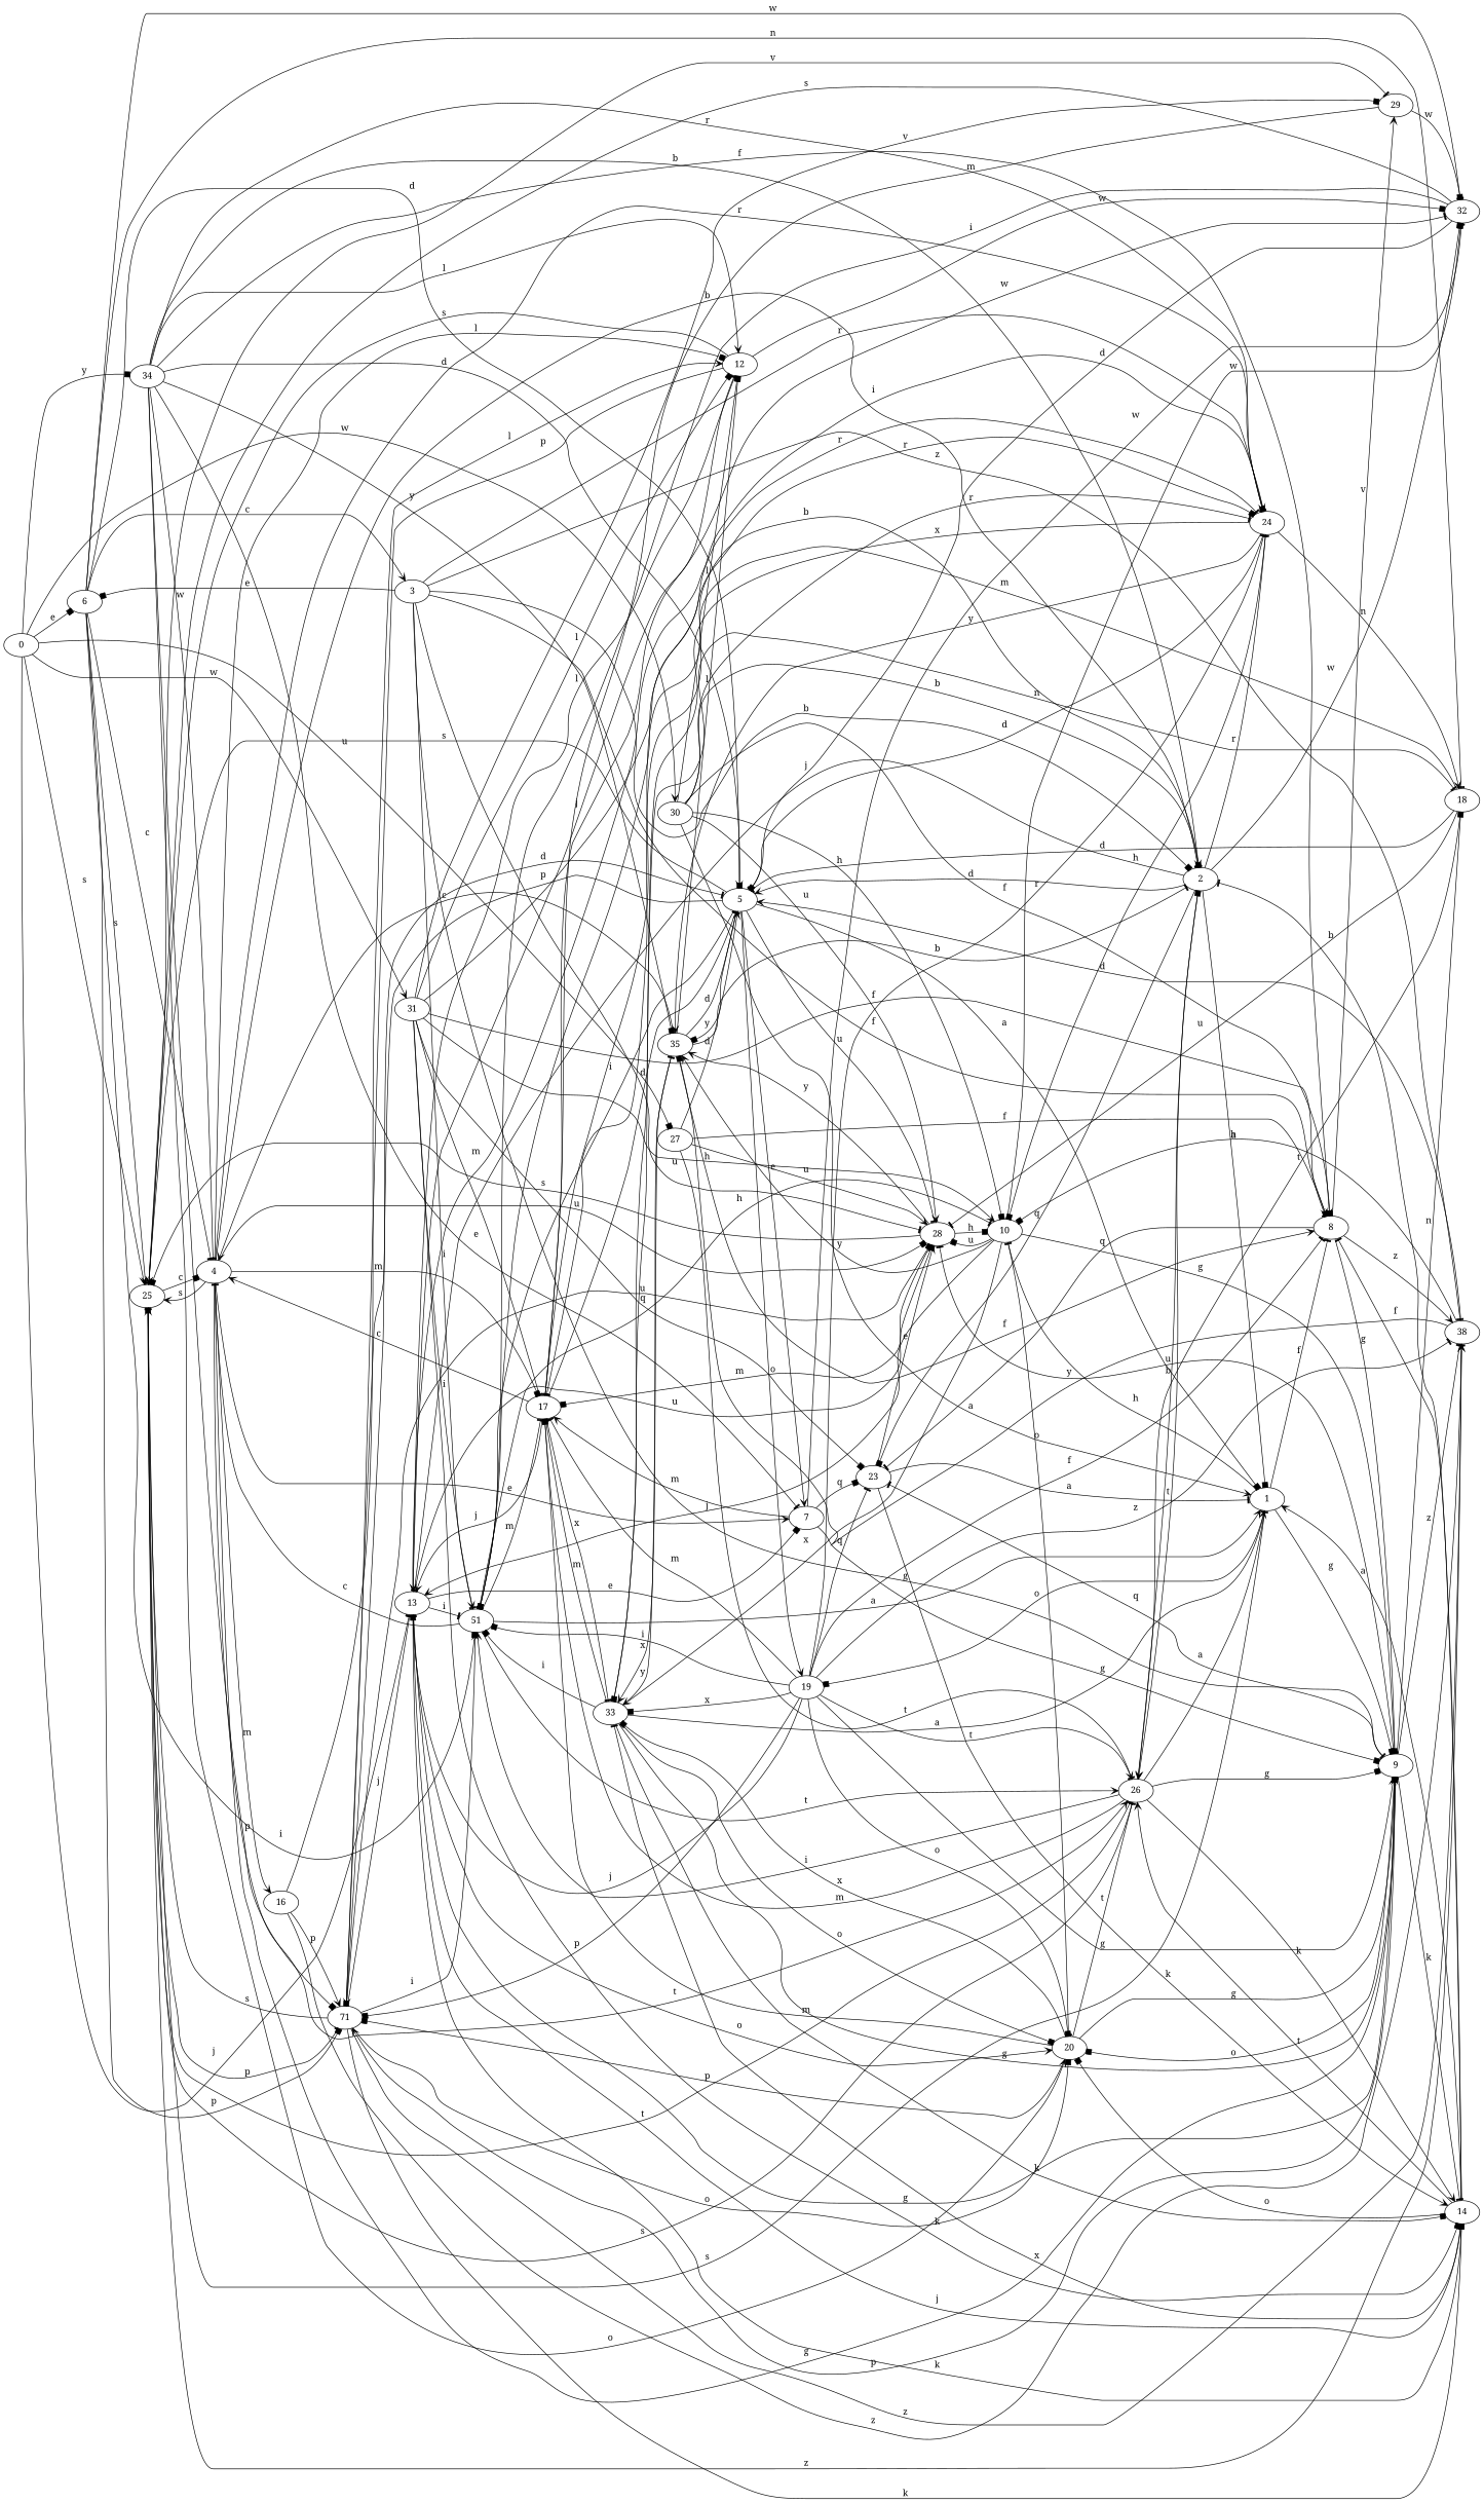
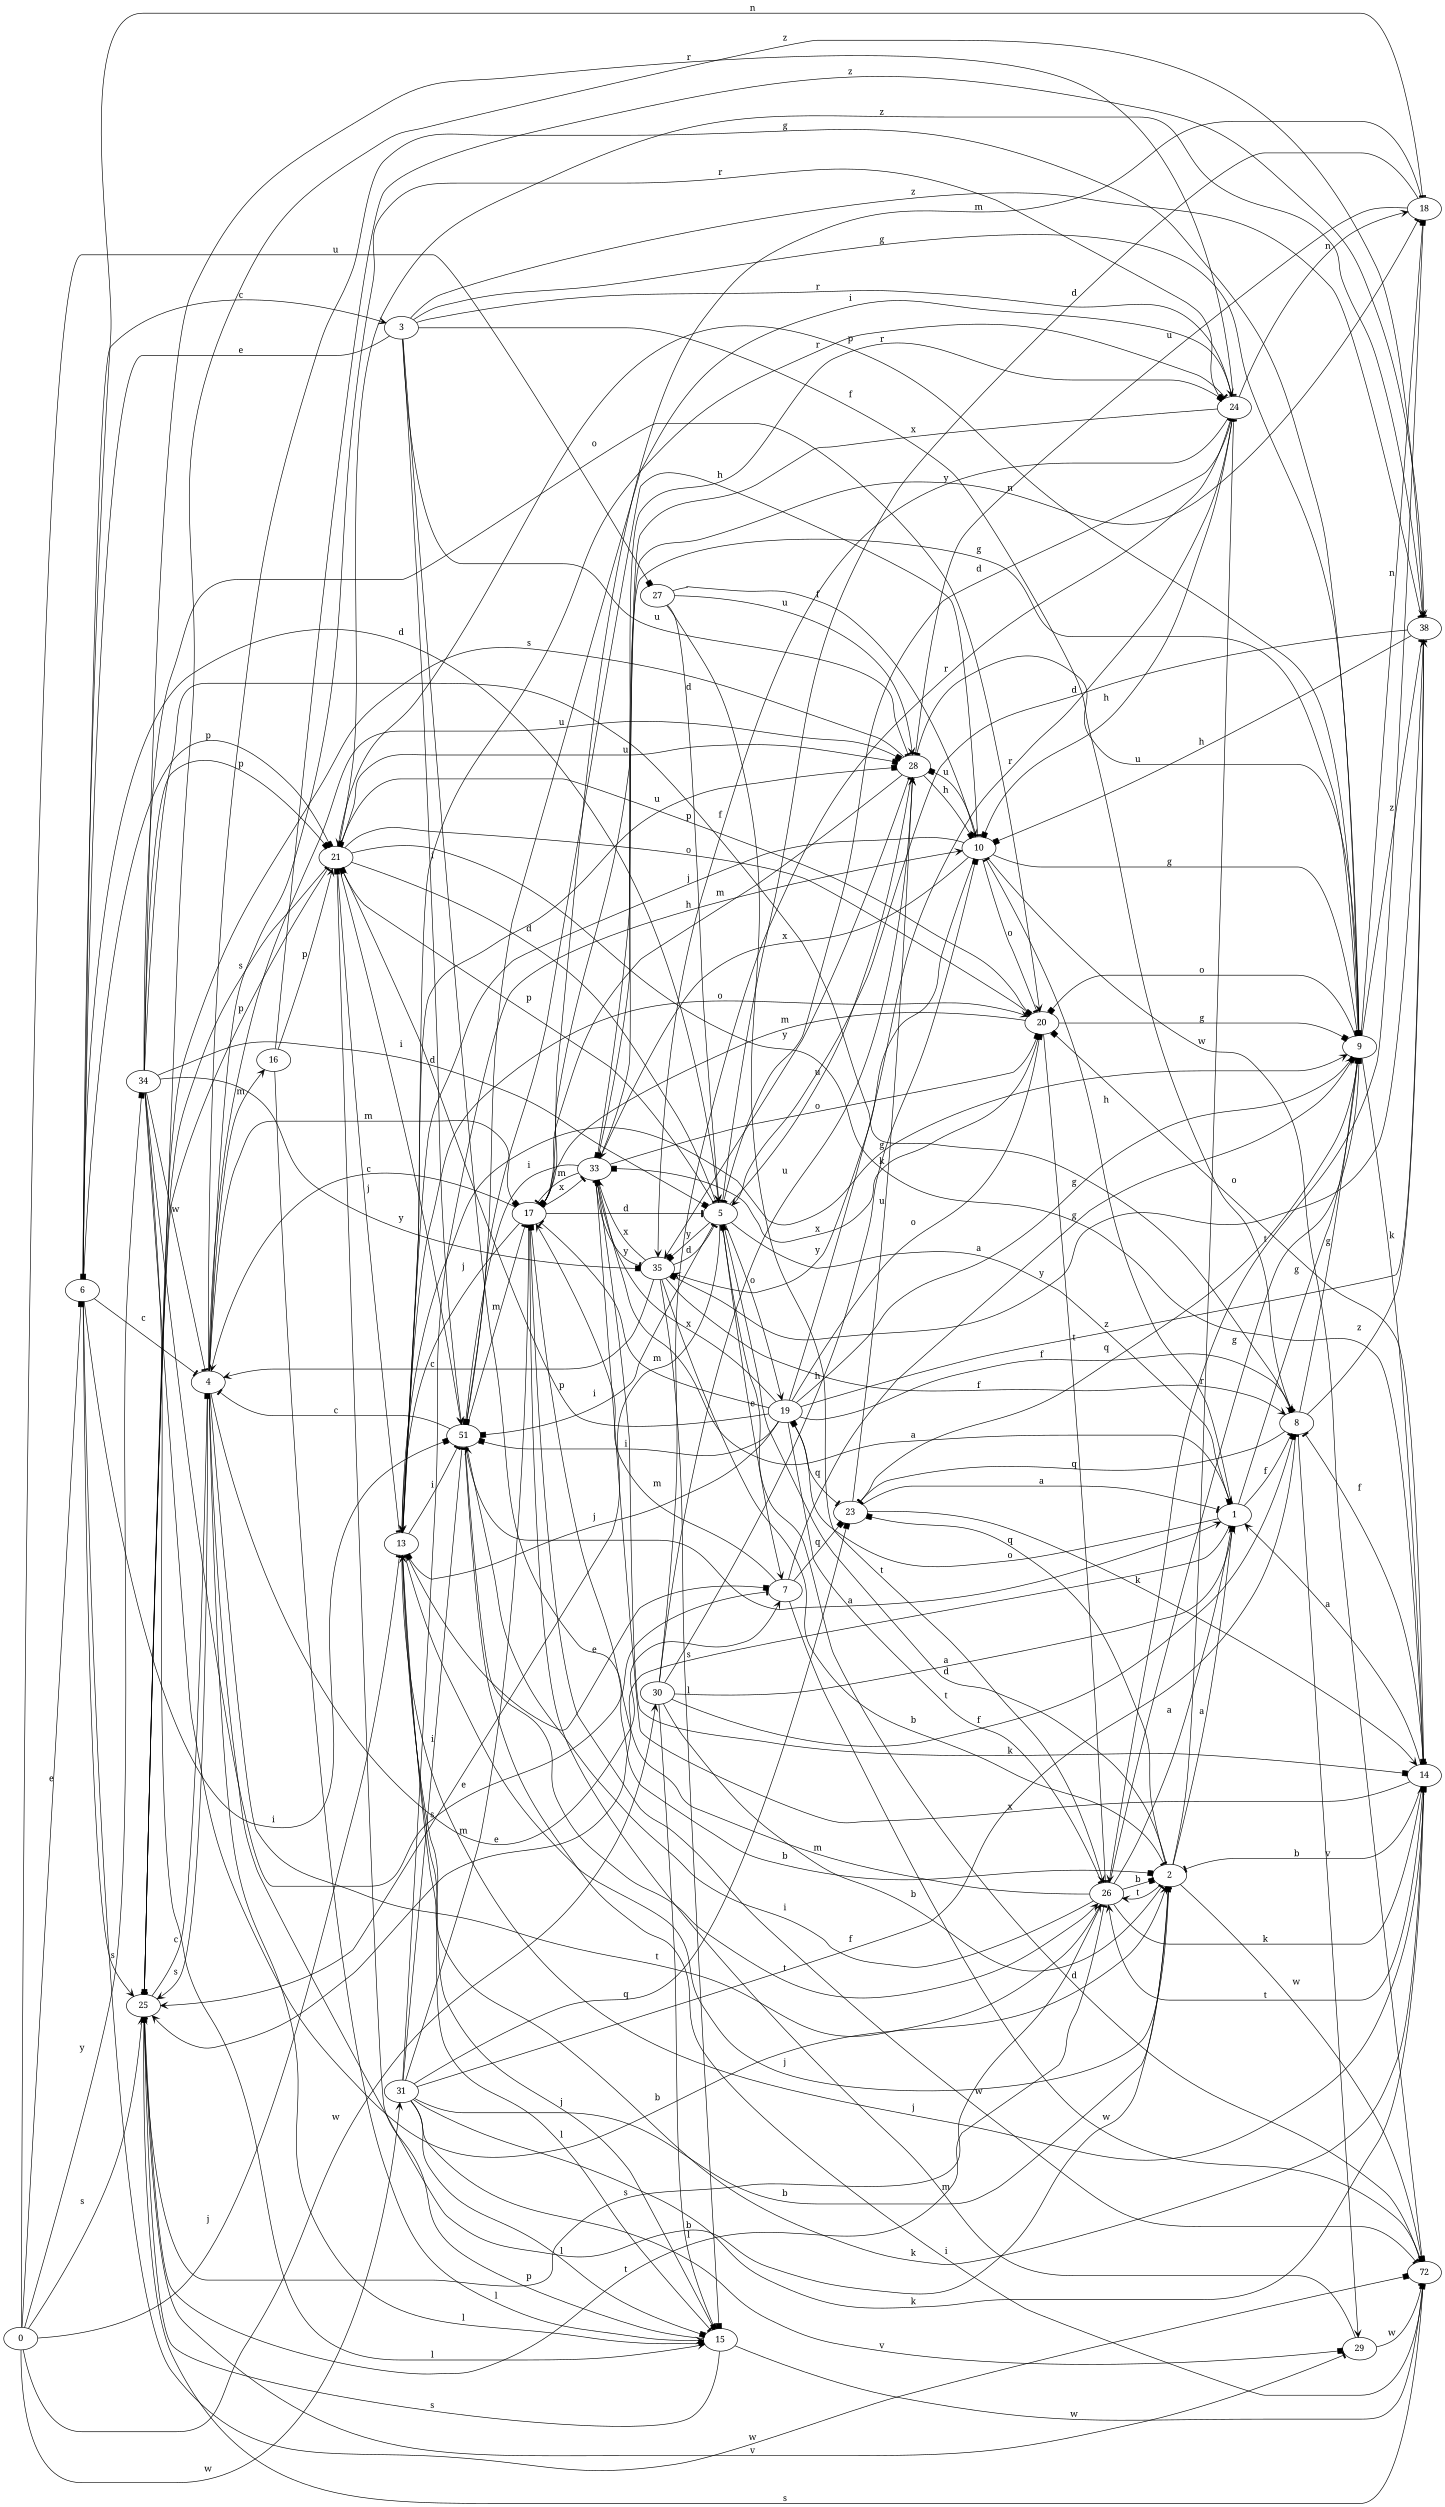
  strict digraph {
    fontname="Noto Serif"
    rankdir=LR
    node [fontname="Noto Serif"]
    edge [arrowhead=box fontname="Noto Serif"]
    0
    6
    13
    25
    27
    30
    31
    34
    5
-   32
+   32 [label=72]
    3
    n12 [label=51]
    4
-   21 [label=71]
+   21
    18
    9
    24
    28
    7
-   15 [label=12]
+   15
    14
    20
    26
    38
    29
    8
    1
    10
    2
    23
    17
    35
    19
    33
    16
    0 -> 6 [label=e]
    0 -> 13 [arrowhead=tee label=j]
    0 -> 25 [arrowhead=vee label=s]
    0 -> 27 [label=u]
    0 -> 30 [arrowhead=vee label=w]
    0 -> 31 [arrowhead=vee label=w]
    0 -> 34 [label=y]
    6 -> 25 [arrowhead=vee label=s]
    6 -> 5 [arrowhead=vee label=d]
    6 -> 32 [label=w]
    6 -> 3 [arrowhead=vee label=c]
    6 -> n12 [label=i]
    6 -> 4 [arrowhead=tee label=c]
    6 -> 21 [label=p]
    6 -> 18 [arrowhead=tee label=n]
    13 -> n12 [arrowhead=tee label=i]
    13 -> 9 [arrowhead=vee label=g]
    13 -> 24 [arrowhead=tee label=r]
    13 -> 28 [label=u]
    13 -> 7 [label=e]
    13 -> 15 [arrowhead=tee label=l]
    13 -> 14 [label=k]
    13 -> 20 [arrowhead=vee label=o]
    25 -> 4 [label=c]
    25 -> 21 [arrowhead=tee label=p]
    25 -> 26 [arrowhead=tee label=t]
    25 -> 38 [arrowhead=tee label=z]
    25 -> 29 [arrowhead=tee label=v]
    27 -> 5 [arrowhead=vee label=d]
    27 -> 28 [arrowhead=vee label=u]
    27 -> 26 [arrowhead=vee label=t]
-   27 -> 8 [arrowhead=vee label=f]
+   27 -> 10 [arrowhead=vee label=f]
    30 -> 24 [arrowhead=tee label=r]
    30 -> 28 [arrowhead=vee label=u]
    30 -> 15 [label=l]
    30 -> 8 [label=f]
    30 -> 1 [arrowhead=vee label=a]
    30 -> 10 [label=h]
    30 -> 2 [arrowhead=tee label=b]
    31 -> n12 [arrowhead=tee label=i]
    31 -> 15 [label=l]
    31 -> 14 [label=k]
    31 -> 29 [label=v]
    31 -> 8 [arrowhead=tee label=f]
    31 -> 10 [arrowhead=vee label=h]
    31 -> 2 [label=b]
    31 -> 23 [label=q]
    31 -> 17 [arrowhead=tee label=m]
    34 -> 5 [label=d]
    34 -> 4 [arrowhead=tee label=w]
    34 -> 21 [label=p]
    34 -> 24 [arrowhead=tee label=r]
    34 -> 7 [arrowhead=tee label=e]
    34 -> 15 [arrowhead=vee label=l]
    34 -> 20 [arrowhead=vee label=o]
    34 -> 8 [arrowhead=vee label=f]
    34 -> 2 [arrowhead=vee label=b]
    34 -> 35 [label=y]
    5 -> 25 [arrowhead=vee label=s]
    5 -> n12 [label=i]
    5 -> 21 [arrowhead=vee label=p]
    5 -> 28 [arrowhead=tee label=u]
    5 -> 7 [arrowhead=vee label=e]
    5 -> 1 [label=a]
    5 -> 35 [label=y]
    5 -> 19 [arrowhead=vee label=o]
    32 -> 25 [arrowhead=vee label=s]
    32 -> 5 [label=d]
    32 -> n12 [arrowhead=tee label=i]
    3 -> 6 [label=e]
    3 -> n12 [arrowhead=vee label=i]
    3 -> 9 [arrowhead=tee label=g]
    3 -> 24 [arrowhead=vee label=r]
    3 -> 28 [arrowhead=tee label=u]
    3 -> 38 [arrowhead=tee label=z]
    3 -> 8 [label=f]
    3 -> 2 [label=b]
    n12 -> 4 [arrowhead=tee label=c]
    n12 -> 26 [arrowhead=vee label=t]
    n12 -> 1 [arrowhead=vee label=a]
    n12 -> 10 [arrowhead=tee label=h]
    n12 -> 17 [arrowhead=tee label=m]
    4 -> 25 [arrowhead=vee label=s]
    4 -> 9 [label=g]
    4 -> 24 [label=r]
    4 -> 28 [label=u]
    4 -> 7 [arrowhead=vee label=e]
    4 -> 15 [label=l]
    4 -> 26 [arrowhead=vee label=t]
    4 -> 2 [arrowhead=tee label=b]
    4 -> 17 [label=m]
    4 -> 16 [arrowhead=vee label=m]
    21 -> 13 [arrowhead=tee label=j]
    21 -> 25 [arrowhead=tee label=s]
    21 -> 5 [arrowhead=tee label=d]
    21 -> n12 [arrowhead=vee label=i]
    21 -> 28 [label=u]
    21 -> 14 [label=k]
    21 -> 20 [label=o]
    21 -> 38 [arrowhead=vee label=z]
    18 -> 5 [arrowhead=tee label=d]
    18 -> 28 [arrowhead=tee label=u]
    18 -> 26 [arrowhead=vee label=t]
    18 -> 17 [arrowhead=tee label=m]
    9 -> 21 [arrowhead=vee label=p]
    9 -> 18 [label=n]
    9 -> 28 [arrowhead=tee label=u]
    9 -> 14 [arrowhead=tee label=k]
    9 -> 20 [label=o]
    9 -> 38 [arrowhead=tee label=z]
    9 -> 23 [arrowhead=tee label=q]
    24 -> 5 [arrowhead=tee label=d]
    24 -> n12 [label=i]
    24 -> 18 [arrowhead=vee label=n]
    24 -> 10 [label=h]
    24 -> 35 [arrowhead=vee label=y]
    24 -> 33 [label=x]
    28 -> 25 [label=s]
    28 -> 10 [label=h]
    28 -> 17 [label=m]
    28 -> 35 [arrowhead=vee label=y]
    7 -> 32 [arrowhead=tee label=w]
    7 -> 9 [label=g]
    7 -> 23 [label=q]
    7 -> 17 [arrowhead=vee label=m]
    15 -> 13 [arrowhead=vee label=j]
    15 -> 25 [arrowhead=tee label=s]
    15 -> 32 [label=w]
    15 -> 21 [label=p]
    14 -> 13 [arrowhead=tee label=j]
    14 -> 20 [label=o]
    14 -> 26 [arrowhead=vee label=t]
    14 -> 8 [arrowhead=tee label=f]
    14 -> 1 [arrowhead=vee label=a]
    14 -> 2 [arrowhead=tee label=b]
    14 -> 33 [arrowhead=tee label=x]
    20 -> 21 [label=p]
    20 -> 9 [label=g]
    20 -> 26 [arrowhead=tee label=t]
    20 -> 17 [label=m]
    20 -> 33 [label=x]
    26 -> 25 [label=s]
    26 -> n12 [arrowhead=vee label=i]
    26 -> 9 [label=g]
    26 -> 14 [arrowhead=vee label=k]
    26 -> 1 [arrowhead=tee label=a]
    26 -> 2 [label=b]
    26 -> 17 [label=m]
    38 -> 5 [arrowhead=vee label=d]
    38 -> 10 [label=h]
    38 -> 35 [label=y]
    29 -> 32 [arrowhead=tee label=w]
    29 -> 17 [arrowhead=tee label=m]
    8 -> 9 [arrowhead=tee label=g]
    8 -> 38 [arrowhead=vee label=z]
    8 -> 29 [arrowhead=vee label=v]
    8 -> 23 [arrowhead=tee label=q]
    1 -> 25 [arrowhead=vee label=s]
    1 -> 9 [label=g]
    1 -> 8 [arrowhead=tee label=f]
    1 -> 10 [arrowhead=tee label=h]
    1 -> 19 [label=o]
    10 -> 13 [arrowhead=vee label=j]
    10 -> 32 [label=w]
    10 -> 9 [label=g]
    10 -> 28 [label=u]
    10 -> 20 [arrowhead=tee label=o]
    10 -> 35 [arrowhead=vee label=y]
    10 -> 33 [arrowhead=vee label=x]
    2 -> 13 [arrowhead=tee label=j]
    2 -> 5 [arrowhead=vee label=d]
    2 -> 32 [label=w]
    2 -> 24 [arrowhead=tee label=r]
    2 -> 26 [arrowhead=vee label=t]
    2 -> 1 [label=a]
    2 -> 23 [label=q]
-   23 -> 28 [arrowhead=vee label=e]
+   23 -> 28 [arrowhead=vee label=u]
    23 -> 14 [arrowhead=vee label=k]
    23 -> 1 [arrowhead=tee label=a]
    17 -> 13 [arrowhead=vee label=j]
    17 -> 5 [arrowhead=tee label=d]
    17 -> 32 [arrowhead=tee label=w]
    17 -> 4 [arrowhead=vee label=c]
    17 -> 24 [label=r]
    17 -> 33 [arrowhead=tee label=x]
    35 -> 5 [arrowhead=tee label=d]
    35 -> 4 [arrowhead=vee label=c]
    35 -> 15 [label=l]
    35 -> 8 [arrowhead=vee label=f]
    35 -> 2 [arrowhead=tee label=b]
    35 -> 33 [arrowhead=vee label=x]
    19 -> 13 [label=j]
    19 -> n12 [label=i]
    19 -> 21 [label=p]
    19 -> 9 [arrowhead=vee label=g]
    19 -> 24 [arrowhead=tee label=r]
    19 -> 20 [label=o]
    19 -> 26 [arrowhead=tee label=t]
    19 -> 38 [arrowhead=tee label=z]
    19 -> 8 [arrowhead=tee label=f]
    19 -> 23 [arrowhead=tee label=q]
    19 -> 17 [arrowhead=tee label=m]
    19 -> 33 [label=x]
    33 -> n12 [label=i]
    33 -> 18 [arrowhead=tee label=n]
    33 -> 9 [arrowhead=tee label=g]
    33 -> 14 [label=k]
    33 -> 20 [label=o]
    33 -> 1 [arrowhead=vee label=a]
    33 -> 17 [arrowhead=tee label=m]
    33 -> 35 [arrowhead=tee label=y]
    16 -> 21 [arrowhead=vee label=p]
    16 -> 15 [arrowhead=vee label=l]
    16 -> 38 [arrowhead=vee label=z]
  }
